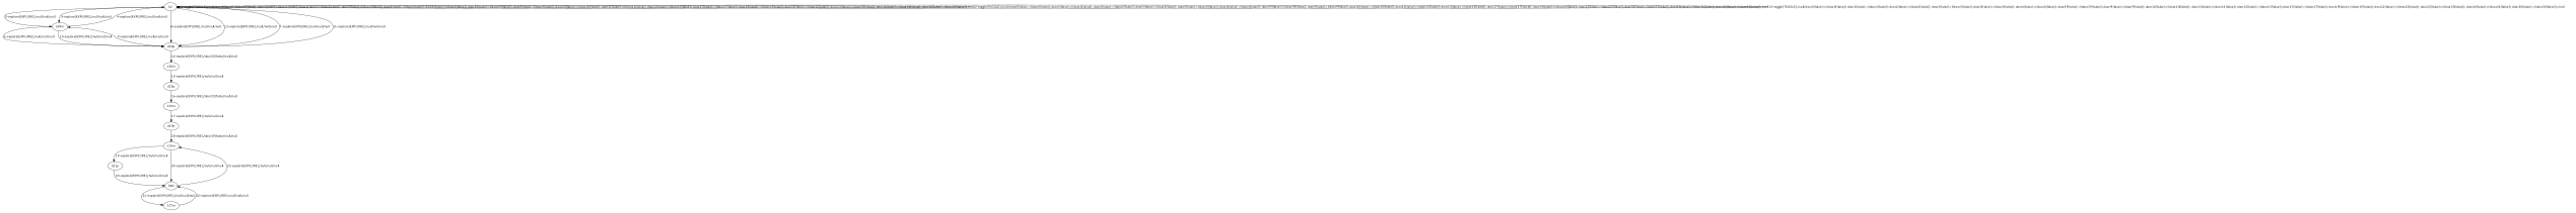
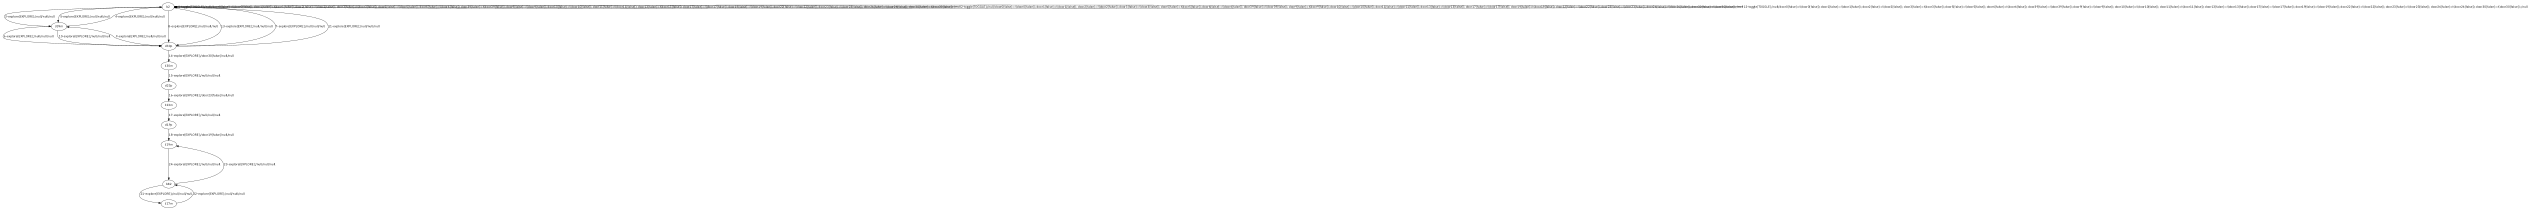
  digraph {
    fontname="IBM Plex Sans"
    node [fontname="IBM Plex Sans"]
    edge [fontname="IBM Plex Sans"]
    n1 [label=b2]
    d39m
    d30p
    d30m
    d23p
    d23m
    d19p
    d19m
-   d11p
    b82
    d17m
    n1 -> n1 [label="1-toggle[TOGGLE];/null/door0[false]:=!(door0[false]); door1[false]:=!(door1[false]); door2[false]:=!(door2[false]); door3[false]:=!(door3[false]); door5[false]:=!(door5[false]); door6[false]:=!(door6[false]); door39[false]:=!(door39[false]); door9[false]:=!(door9[false]); door10[false]:=!(door10[false]); door11[false]:=!(door11[false]); door13[false]:=!(door13[false]); door17[false]:=!(door17[false]); door19[false]:=!(door19[false]); door22[false]:=!(door22[false]); door23[false]:=!(door23[false]); door26[false]:=!(door26[false]); door30[false]:=!(door30[false]); /null"]
    n1 -> n1 [label="2-toggle[TOGGLE];/null/door0[false]:=!(door0[false]); door1[false]:=!(door1[false]); door2[false]:=!(door2[false]); door3[false]:=!(door3[false]); door5[false]:=!(door5[false]); door6[false]:=!(door6[false]); door39[false]:=!(door39[false]); door9[false]:=!(door9[false]); door10[false]:=!(door10[false]); door11[false]:=!(door11[false]); door13[false]:=!(door13[false]); door17[false]:=!(door17[false]); door19[false]:=!(door19[false]); door22[false]:=!(door22[false]); door23[false]:=!(door23[false]); door26[false]:=!(door26[false]); door30[false]:=!(door30[false]); /null"]
    n1 -> n1 [label="12-toggle[TOGGLE];/null/door0[false]:=!(door0[false]); door1[false]:=!(door1[false]); door2[false]:=!(door2[false]); door3[false]:=!(door3[false]); door5[false]:=!(door5[false]); door6[false]:=!(door6[false]); door39[false]:=!(door39[false]); door9[false]:=!(door9[false]); door10[false]:=!(door10[false]); door11[false]:=!(door11[false]); door13[false]:=!(door13[false]); door17[false]:=!(door17[false]); door19[false]:=!(door19[false]); door22[false]:=!(door22[false]); door23[false]:=!(door23[false]); door26[false]:=!(door26[false]); door30[false]:=!(door30[false]); /null"]
    n1 -> d39m [label="3-explore[EXPLORE];/null/null/null"]
    n1 -> d39m [label="5-explore[EXPLORE];/null/null/null"]
    n1 -> d30p [label="8-explore[EXPLORE];/null/null/null"]
    n1 -> d30p [label="13-explore[EXPLORE];/null/null/null"]
    d39m -> n1 [label="4-explore[EXPLORE];/null/null/null"]
    d39m -> d30p [label="6-explore[EXPLORE];/null/null/null"]
    d39m -> d30p [label="10-explore[EXPLORE];/null/null/null"]
    d30p -> n1 [label="7-explore[EXPLORE];/null/null/null"]
    d30p -> n1 [label="11-explore[EXPLORE];/null/null/null"]
    d30p -> d39m [label="9-explore[EXPLORE];/null/null/null"]
    d30p -> d30m [label="14-explore[EXPLORE];/door30[false]/null/null"]
    d30m -> d23p [label="15-explore[EXPLORE];/null/null/null"]
    d23p -> d23m [label="16-explore[EXPLORE];/door23[false]/null/null"]
    d23m -> d19p [label="17-explore[EXPLORE];/null/null/null"]
    d19p -> d19m [label="18-explore[EXPLORE];/door19[false]/null/null"]
-   d19m -> d11p [label="19-explore[EXPLORE];/null/null/null"]
    d19m -> b82 [label="24-explore[EXPLORE];/null/null/null"]
-   d11p -> b82 [label="20-explore[EXPLORE];/null/null/null"]
    b82 -> d19m [label="23-explore[EXPLORE];/null/null/null"]
    b82 -> d17m [label="21-explore[EXPLORE];/null/null/null"]
    d17m -> b82 [label="22-explore[EXPLORE];/null/null/null"]
  }
